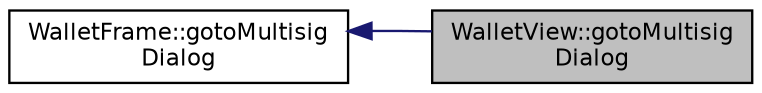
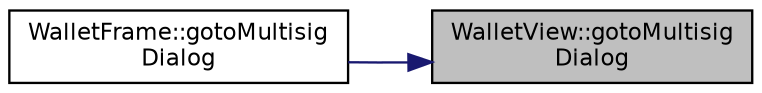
  digraph {
    rankdir=RL
    node [color=black fontname=Helvetica fontsize=10 shape=record style=filled]
    n1 [fillcolor=grey75 fontcolor=black height=0.2 label="WalletView::gotoMultisig\lDialog" width=0.4]
    n2 [fillcolor=white height=0.2 label="WalletFrame::gotoMultisig\lDialog" width=0.4]
-   n2 -> n1 [color=midnightblue dir=back fontname=Helvetica fontsize=10 labelfontname=Helvetica labelfontsize=10 style=solid]
+   n1 -> n2 [color=midnightblue dir=back fontname=Helvetica fontsize=10 labelfontname=Helvetica labelfontsize=10 style=solid]
  }
